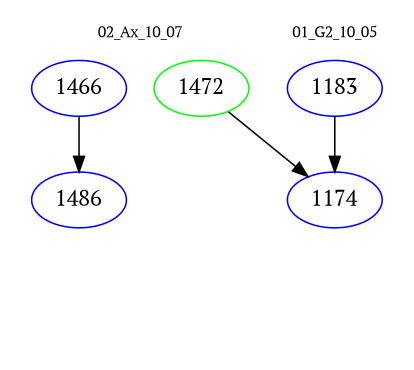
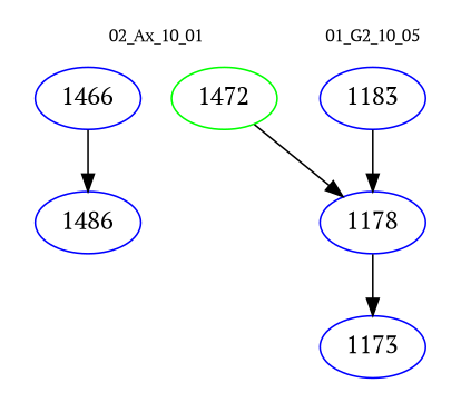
  digraph {
    fontname="PT Serif"
    node [color=blue fontname="PT Serif"]
    edge [color=black fontname="PT Serif"]
    n1 [color=green label=1472]
    n2 [label=1466]
    n3 [label=1486]
    n4 [label=1183]
-   n5 [label=1174]
+   n5 [label=1178]
+   n6 [label=1173]
    subgraph cluster_1 {
      color=white
      fontsize=10
-     label="02_Ax_10_07"
+     label="02_Ax_10_01"
      n1
      n2
      n3
    }
    subgraph cluster_2 {
      color=white
      fontsize=10
      label="01_G2_10_05"
      n4
      n5
+     n6
    }
    n1 -> n5
    n2 -> n3
    n4 -> n5
+   n5 -> n6
  }
